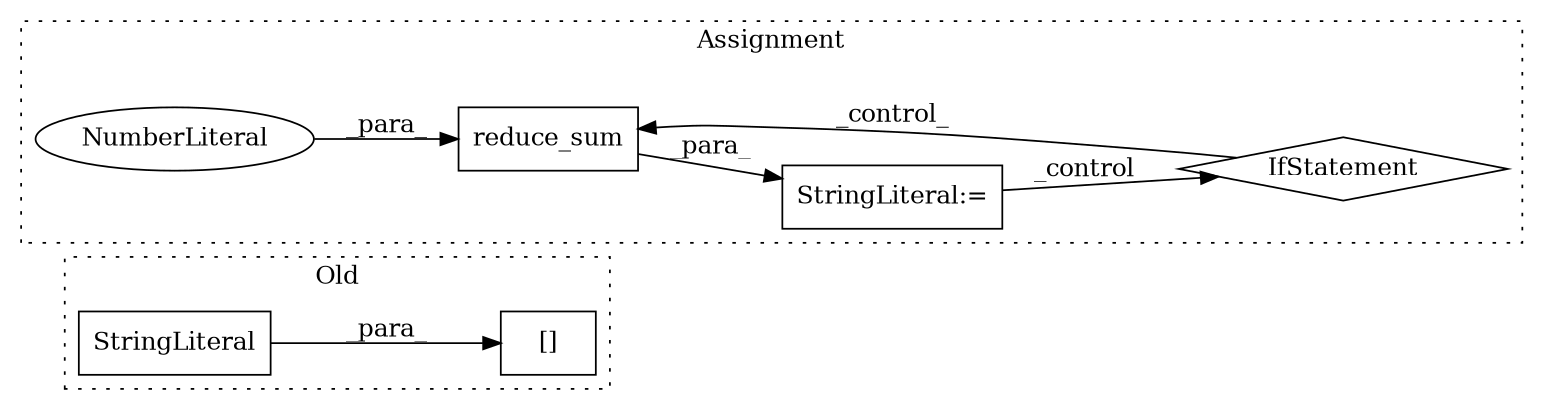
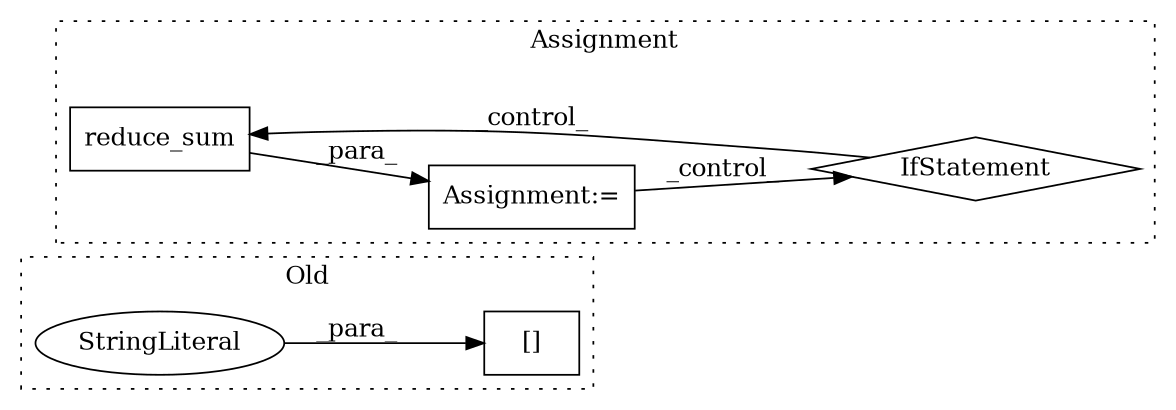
  digraph {
    rankdir=LR
    node [shape=box]
    n1 [a=2 l="12,1" label="[]" s="2644,2661"]
-   n2 [a=45 l=5 label=StringLiteral s=2656]
+   n2 [a=45 l=5 label=StringLiteral s=2656 shape=ellipse]
    n3 [a=32 l="11,1" label=reduce_sum s="2440,2484"]
-   n4 [a=7 l=2 label="StringLiteral:=" s=2602]
-   n5 [a=34 l=1 label=NumberLiteral s=2483 shape=ellipse]
+   n4 [a=7 l=2 label="Assignment:=" s=2602]
    n6 [a=25 l="4,2" label=IfStatement s="2359,2372" shape=diamond]
    subgraph cluster_1 {
      label=Old
      style=dotted
      n1
      n2
    }
    subgraph cluster_2 {
      label=Assignment
      style=dotted
      n3
      n4
-     n5
      n6
    }
    n2 -> n1 [label=_para_]
    n3 -> n4 [label=_para_]
    n4 -> n6 [label=_control_]
-   n5 -> n3 [label=_para_]
    n6 -> n3 [label=_control_]
  }
